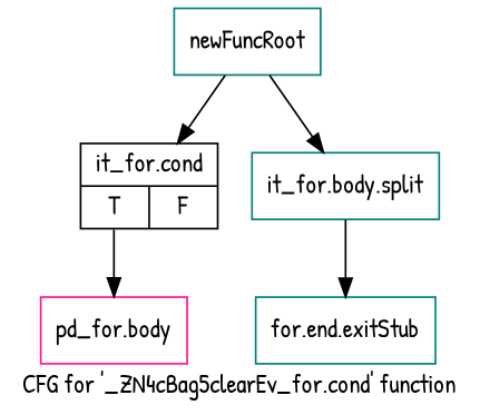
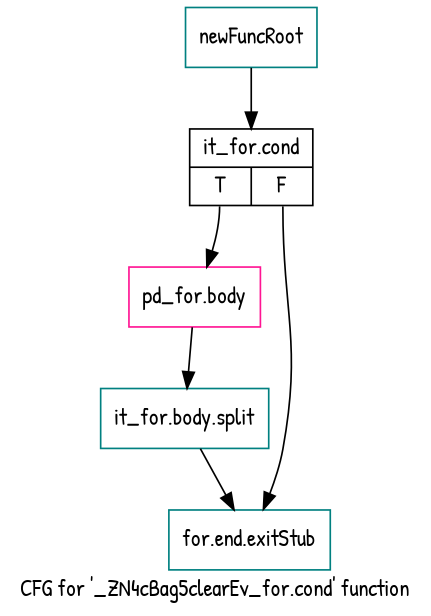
  digraph {
    fontname="Patrick Hand"
    label="CFG for '_ZN4cBag5clearEv_for.cond' function"
    node [color=teal fontname="Patrick Hand" shape=record]
    edge [fontname="Patrick Hand"]
    n1 [label="{newFuncRoot}"]
    n2 [color=black label="{it_for.cond|{<s0>T|<s1>F}}"]
    n3 [label="{for.end.exitStub}"]
    n4 [color=deeppink label="{pd_for.body}"]
    n5 [label="{it_for.body.split}"]
    n1 -> n2
+   n2 -> n3 [tailport=s1]
    n2 -> n4 [tailport=s0]
-   n1 -> n5
+   n4 -> n5
    n5 -> n3
  }
